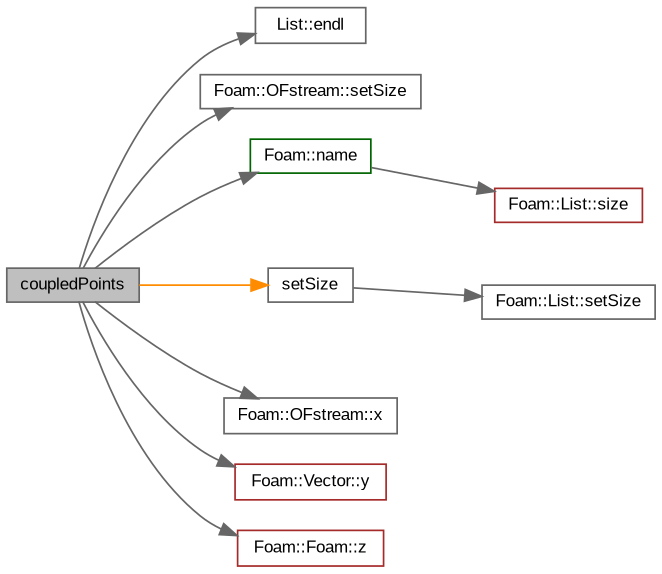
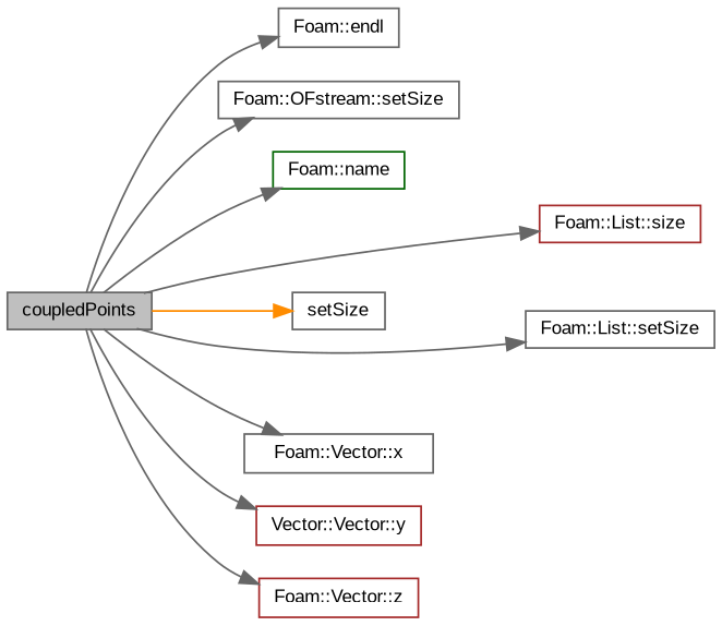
  digraph {
    fontname="Liberation Sans"
    rankdir=LR
    node [color=gray40 fontname="Liberation Sans" fontsize=10 shape=record]
    edge [color=gray40 fontname="Liberation Sans" fontsize=10 labelfontname=FreeSans labelfontsize=10 style=solid]
    n1 [fillcolor=grey75 fontcolor=black height=0.2 label=coupledPoints style=filled width=0.4]
-   n2 [height=0.2 label="List::endl" width=0.4]
+   n2 [height=0.2 label="Foam::endl" width=0.4]
    n3 [height=0.2 label="Foam::OFstream::setSize" width=0.4]
    n4 [color=darkgreen height=0.2 label="Foam::name" width=0.4]
    n5 [height=0.2 label=setSize width=0.4]
    n6 [height=0.2 label="Foam::List::setSize" width=0.4]
    n7 [color=brown height=0.2 label="Foam::List::size" width=0.4]
-   n8 [height=0.2 label="Foam::OFstream::x" width=0.4]
-   n9 [color=brown height=0.2 label="Foam::Vector::y" width=0.4]
-   n10 [color=brown height=0.2 label="Foam::Foam::z" width=0.4]
+   n8 [height=0.2 label="Foam::Vector::x" width=0.4]
+   n9 [color=brown height=0.2 label="Vector::Vector::y" width=0.4]
+   n10 [color=brown height=0.2 label="Foam::Vector::z" width=0.4]
    n1 -> n2
    n1 -> n3
    n1 -> n4
    n1 -> n5 [color=darkorange]
-   n5 -> n6
-   n4 -> n7
+   n1 -> n6
+   n1 -> n7
    n1 -> n8
    n1 -> n9
    n1 -> n10
  }
